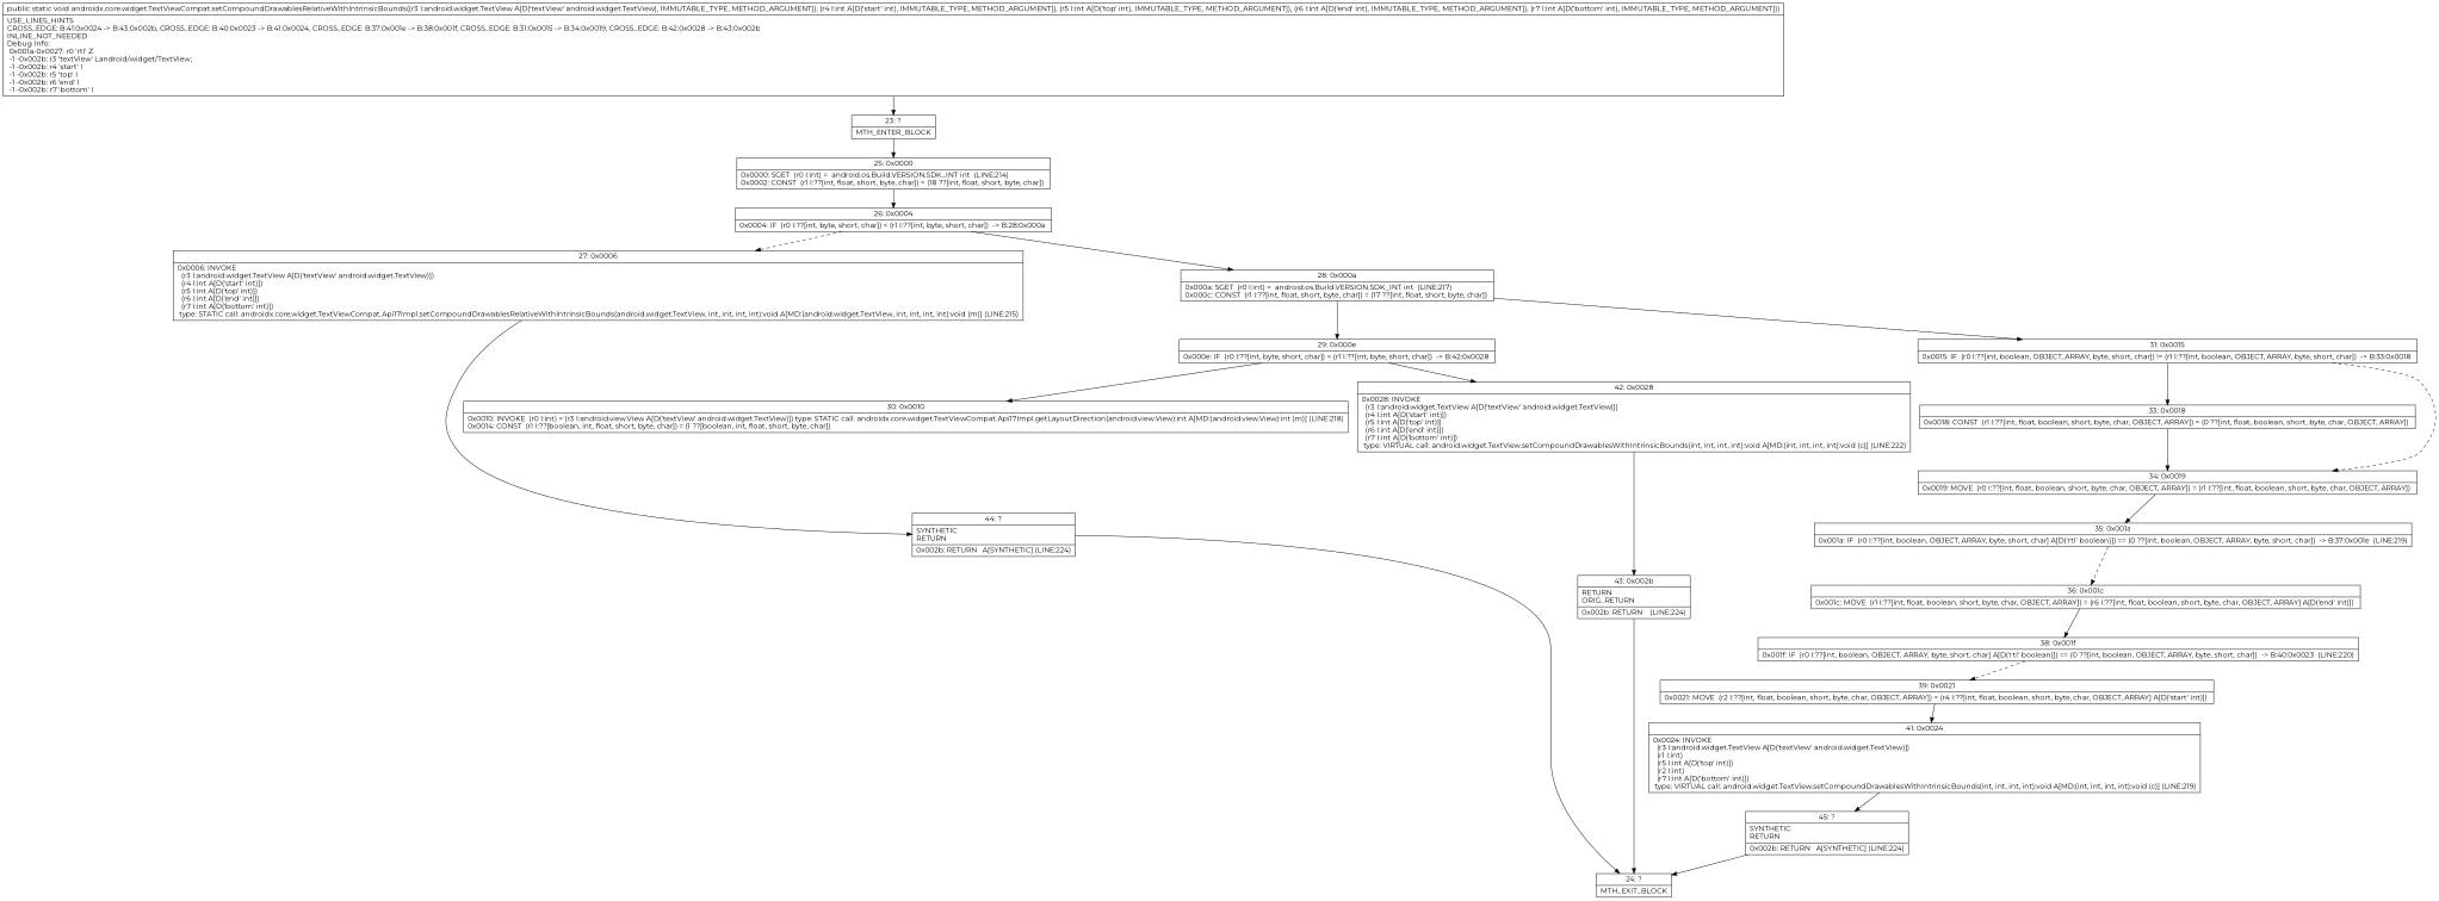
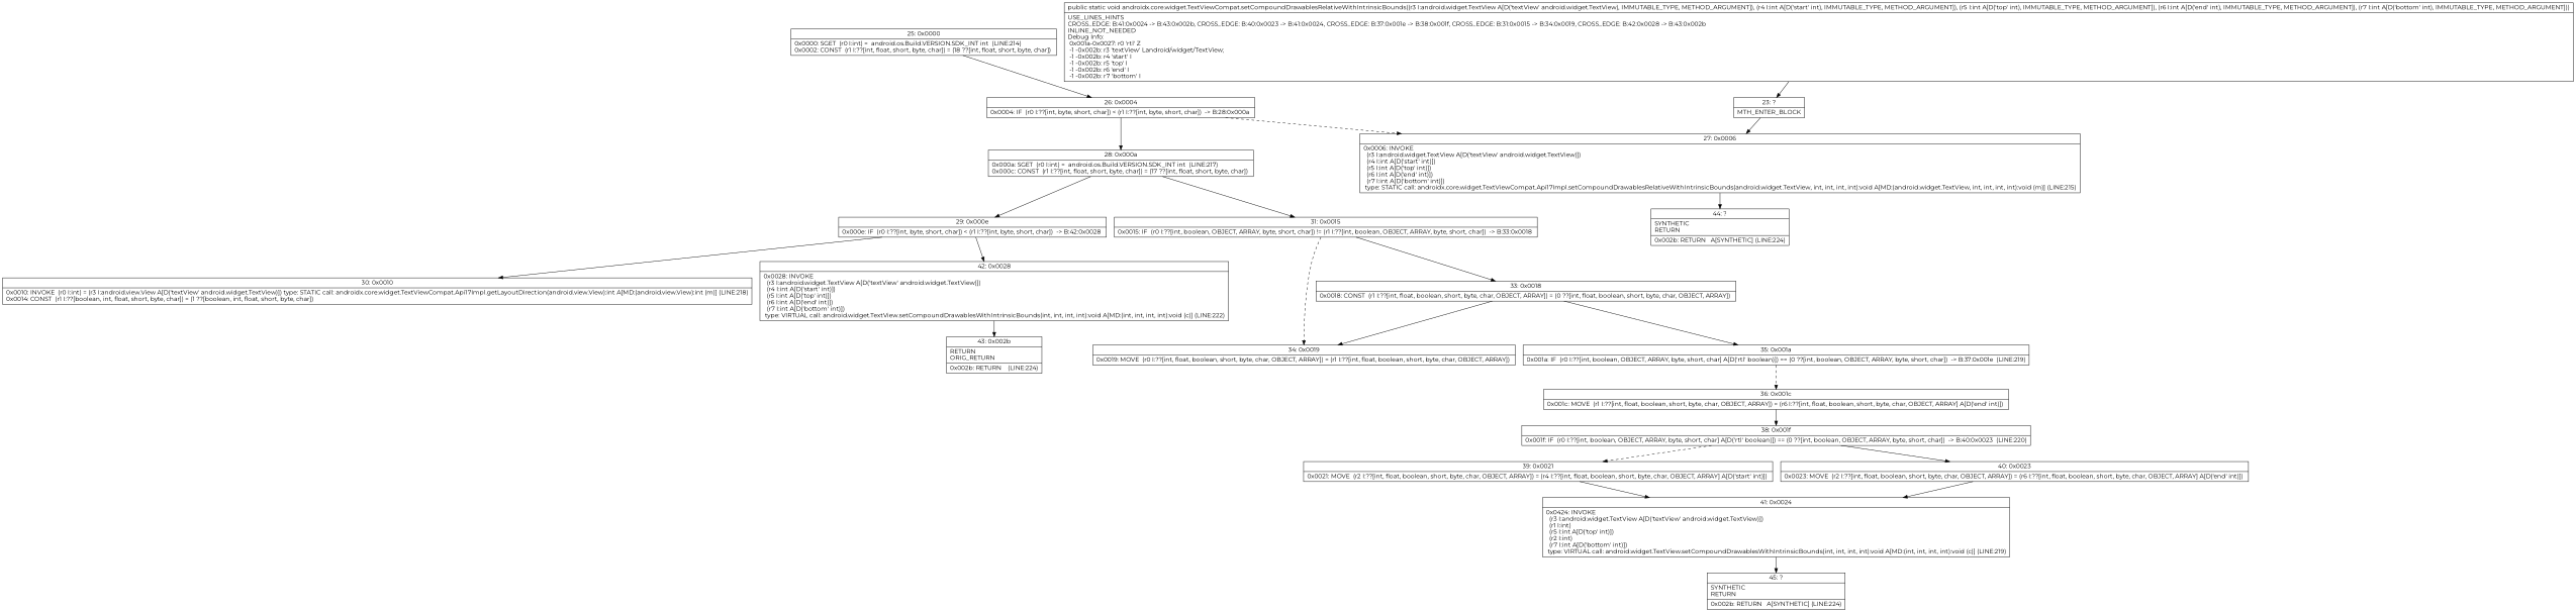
  digraph {
    fontname=Montserrat
    node [fontname=Montserrat shape=record]
    edge [fontname=Montserrat]
    n1 [label="{23\:\ ?|MTH_ENTER_BLOCK\l}"]
    n2 [label="{25\:\ 0x0000|0x0000: SGET  (r0 I:int) =  android.os.Build.VERSION.SDK_INT int  (LINE:214)\l0x0002: CONST  (r1 I:??[int, float, short, byte, char]) = (18 ??[int, float, short, byte, char]) \l}"]
    n3 [label="{26\:\ 0x0004|0x0004: IF  (r0 I:??[int, byte, short, char]) \< (r1 I:??[int, byte, short, char])  \-\> B:28:0x000a \l}"]
    n4 [label="{27\:\ 0x0006|0x0006: INVOKE  \l  (r3 I:android.widget.TextView A[D('textView' android.widget.TextView)])\l  (r4 I:int A[D('start' int)])\l  (r5 I:int A[D('top' int)])\l  (r6 I:int A[D('end' int)])\l  (r7 I:int A[D('bottom' int)])\l type: STATIC call: androidx.core.widget.TextViewCompat.Api17Impl.setCompoundDrawablesRelativeWithIntrinsicBounds(android.widget.TextView, int, int, int, int):void A[MD:(android.widget.TextView, int, int, int, int):void (m)] (LINE:215)\l}"]
    n5 [label="{28\:\ 0x000a|0x000a: SGET  (r0 I:int) =  android.os.Build.VERSION.SDK_INT int  (LINE:217)\l0x000c: CONST  (r1 I:??[int, float, short, byte, char]) = (17 ??[int, float, short, byte, char]) \l}"]
    n6 [label="{44\:\ ?|SYNTHETIC\lRETURN\l|0x002b: RETURN   A[SYNTHETIC] (LINE:224)\l}"]
    n7 [label="{29\:\ 0x000e|0x000e: IF  (r0 I:??[int, byte, short, char]) \< (r1 I:??[int, byte, short, char])  \-\> B:42:0x0028 \l}"]
    n8 [label="{31\:\ 0x0015|0x0015: IF  (r0 I:??[int, boolean, OBJECT, ARRAY, byte, short, char]) != (r1 I:??[int, boolean, OBJECT, ARRAY, byte, short, char])  \-\> B:33:0x0018 \l}"]
-   n9 [label="{24\:\ ?|MTH_EXIT_BLOCK\l}"]
    n10 [label="{30\:\ 0x0010|0x0010: INVOKE  (r0 I:int) = (r3 I:android.view.View A[D('textView' android.widget.TextView)]) type: STATIC call: androidx.core.widget.TextViewCompat.Api17Impl.getLayoutDirection(android.view.View):int A[MD:(android.view.View):int (m)] (LINE:218)\l0x0014: CONST  (r1 I:??[boolean, int, float, short, byte, char]) = (1 ??[boolean, int, float, short, byte, char]) \l}"]
    n11 [label="{42\:\ 0x0028|0x0028: INVOKE  \l  (r3 I:android.widget.TextView A[D('textView' android.widget.TextView)])\l  (r4 I:int A[D('start' int)])\l  (r5 I:int A[D('top' int)])\l  (r6 I:int A[D('end' int)])\l  (r7 I:int A[D('bottom' int)])\l type: VIRTUAL call: android.widget.TextView.setCompoundDrawablesWithIntrinsicBounds(int, int, int, int):void A[MD:(int, int, int, int):void (c)] (LINE:222)\l}"]
    n12 [label="{43\:\ 0x002b|RETURN\lORIG_RETURN\l|0x002b: RETURN    (LINE:224)\l}"]
    n13 [label="{33\:\ 0x0018|0x0018: CONST  (r1 I:??[int, float, boolean, short, byte, char, OBJECT, ARRAY]) = (0 ??[int, float, boolean, short, byte, char, OBJECT, ARRAY]) \l}"]
    n14 [label="{34\:\ 0x0019|0x0019: MOVE  (r0 I:??[int, float, boolean, short, byte, char, OBJECT, ARRAY]) = (r1 I:??[int, float, boolean, short, byte, char, OBJECT, ARRAY]) \l}"]
    n15 [label="{35\:\ 0x001a|0x001a: IF  (r0 I:??[int, boolean, OBJECT, ARRAY, byte, short, char] A[D('rtl' boolean)]) == (0 ??[int, boolean, OBJECT, ARRAY, byte, short, char])  \-\> B:37:0x001e  (LINE:219)\l}"]
    n16 [label="{36\:\ 0x001c|0x001c: MOVE  (r1 I:??[int, float, boolean, short, byte, char, OBJECT, ARRAY]) = (r6 I:??[int, float, boolean, short, byte, char, OBJECT, ARRAY] A[D('end' int)]) \l}"]
    n17 [label="{38\:\ 0x001f|0x001f: IF  (r0 I:??[int, boolean, OBJECT, ARRAY, byte, short, char] A[D('rtl' boolean)]) == (0 ??[int, boolean, OBJECT, ARRAY, byte, short, char])  \-\> B:40:0x0023  (LINE:220)\l}"]
    n18 [label="{39\:\ 0x0021|0x0021: MOVE  (r2 I:??[int, float, boolean, short, byte, char, OBJECT, ARRAY]) = (r4 I:??[int, float, boolean, short, byte, char, OBJECT, ARRAY] A[D('start' int)]) \l}"]
-   n20 [label="{41\:\ 0x0024|0x0024: INVOKE  \l  (r3 I:android.widget.TextView A[D('textView' android.widget.TextView)])\l  (r1 I:int)\l  (r5 I:int A[D('top' int)])\l  (r2 I:int)\l  (r7 I:int A[D('bottom' int)])\l type: VIRTUAL call: android.widget.TextView.setCompoundDrawablesWithIntrinsicBounds(int, int, int, int):void A[MD:(int, int, int, int):void (c)] (LINE:219)\l}"]
+   n19 [label="{40\:\ 0x0023|0x0023: MOVE  (r2 I:??[int, float, boolean, short, byte, char, OBJECT, ARRAY]) = (r6 I:??[int, float, boolean, short, byte, char, OBJECT, ARRAY] A[D('end' int)]) \l}"]
+   n20 [label="{41\:\ 0x0024|0x0424: INVOKE  \l  (r3 I:android.widget.TextView A[D('textView' android.widget.TextView)])\l  (r1 I:int)\l  (r5 I:int A[D('top' int)])\l  (r2 I:int)\l  (r7 I:int A[D('bottom' int)])\l type: VIRTUAL call: android.widget.TextView.setCompoundDrawablesWithIntrinsicBounds(int, int, int, int):void A[MD:(int, int, int, int):void (c)] (LINE:219)\l}"]
    n21 [label="{45\:\ ?|SYNTHETIC\lRETURN\l|0x002b: RETURN   A[SYNTHETIC] (LINE:224)\l}"]
    n22 [label="{public static void androidx.core.widget.TextViewCompat.setCompoundDrawablesRelativeWithIntrinsicBounds((r3 I:android.widget.TextView A[D('textView' android.widget.TextView), IMMUTABLE_TYPE, METHOD_ARGUMENT]), (r4 I:int A[D('start' int), IMMUTABLE_TYPE, METHOD_ARGUMENT]), (r5 I:int A[D('top' int), IMMUTABLE_TYPE, METHOD_ARGUMENT]), (r6 I:int A[D('end' int), IMMUTABLE_TYPE, METHOD_ARGUMENT]), (r7 I:int A[D('bottom' int), IMMUTABLE_TYPE, METHOD_ARGUMENT]))  | USE_LINES_HINTS\lCROSS_EDGE: B:41:0x0024 \-\> B:43:0x002b, CROSS_EDGE: B:40:0x0023 \-\> B:41:0x0024, CROSS_EDGE: B:37:0x001e \-\> B:38:0x001f, CROSS_EDGE: B:31:0x0015 \-\> B:34:0x0019, CROSS_EDGE: B:42:0x0028 \-\> B:43:0x002b\lINLINE_NOT_NEEDED\lDebug Info:\l  0x001a\-0x0027: r0 'rtl' Z\l  \-1 \-0x002b: r3 'textView' Landroid\/widget\/TextView;\l  \-1 \-0x002b: r4 'start' I\l  \-1 \-0x002b: r5 'top' I\l  \-1 \-0x002b: r6 'end' I\l  \-1 \-0x002b: r7 'bottom' I\l}"]
-   n1 -> n2
+   n1 -> n4
    n2 -> n3
    n3 -> n4 [style=dashed]
    n3 -> n5
    n4 -> n6
    n5 -> n7
    n5 -> n8
-   n6 -> n9
    n7 -> n10 [style=solid]
    n7 -> n11
    n8 -> n13
    n8 -> n14 [style=dashed]
    n11 -> n12
-   n12 -> n9
    n13 -> n14
-   n14 -> n15
+   n13 -> n15
    n15 -> n16 [style=dashed]
    n16 -> n17
    n17 -> n18 [style=dashed]
+   n17 -> n19
    n18 -> n20
+   n19 -> n20
    n20 -> n21
-   n21 -> n9
    n22 -> n1
  }
